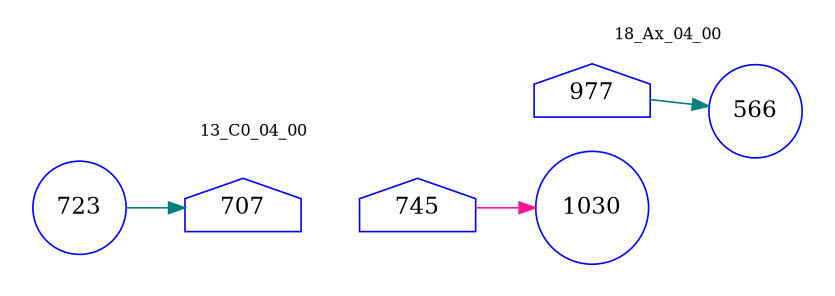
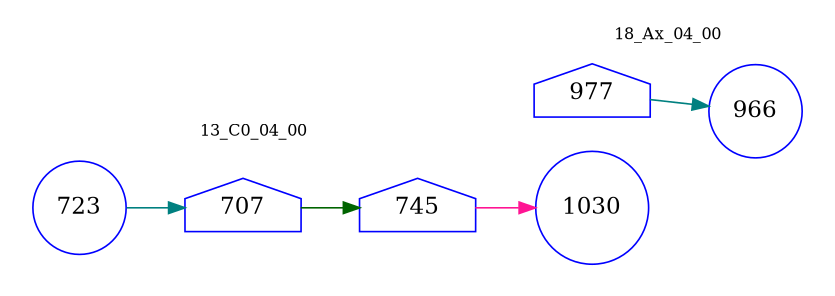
  digraph {
    fontname="DejaVu Serif"
    rankdir=LR
    node [color=blue fontname="DejaVu Serif" shape=house]
    edge [color=teal fontname="DejaVu Serif"]
    n1 [label=977]
-   n2 [label=566 shape=circle]
+   n2 [label=966 shape=circle]
    n3 [label=1030 shape=circle]
    n4 [label=723 shape=circle]
    n5 [label=707]
    n6 [label=745]
    subgraph cluster_1 {
      color=white
      fontsize=10
      label="18_Ax_04_00"
      n1
      n2
      n3
    }
    subgraph cluster_2 {
      color=white
      fontsize=10
      label="13_C0_04_00"
      n4
      n5
      n6
    }
    n1 -> n2
    n4 -> n5
+   n5 -> n6 [color=darkgreen]
    n6 -> n3 [color=deeppink]
  }
